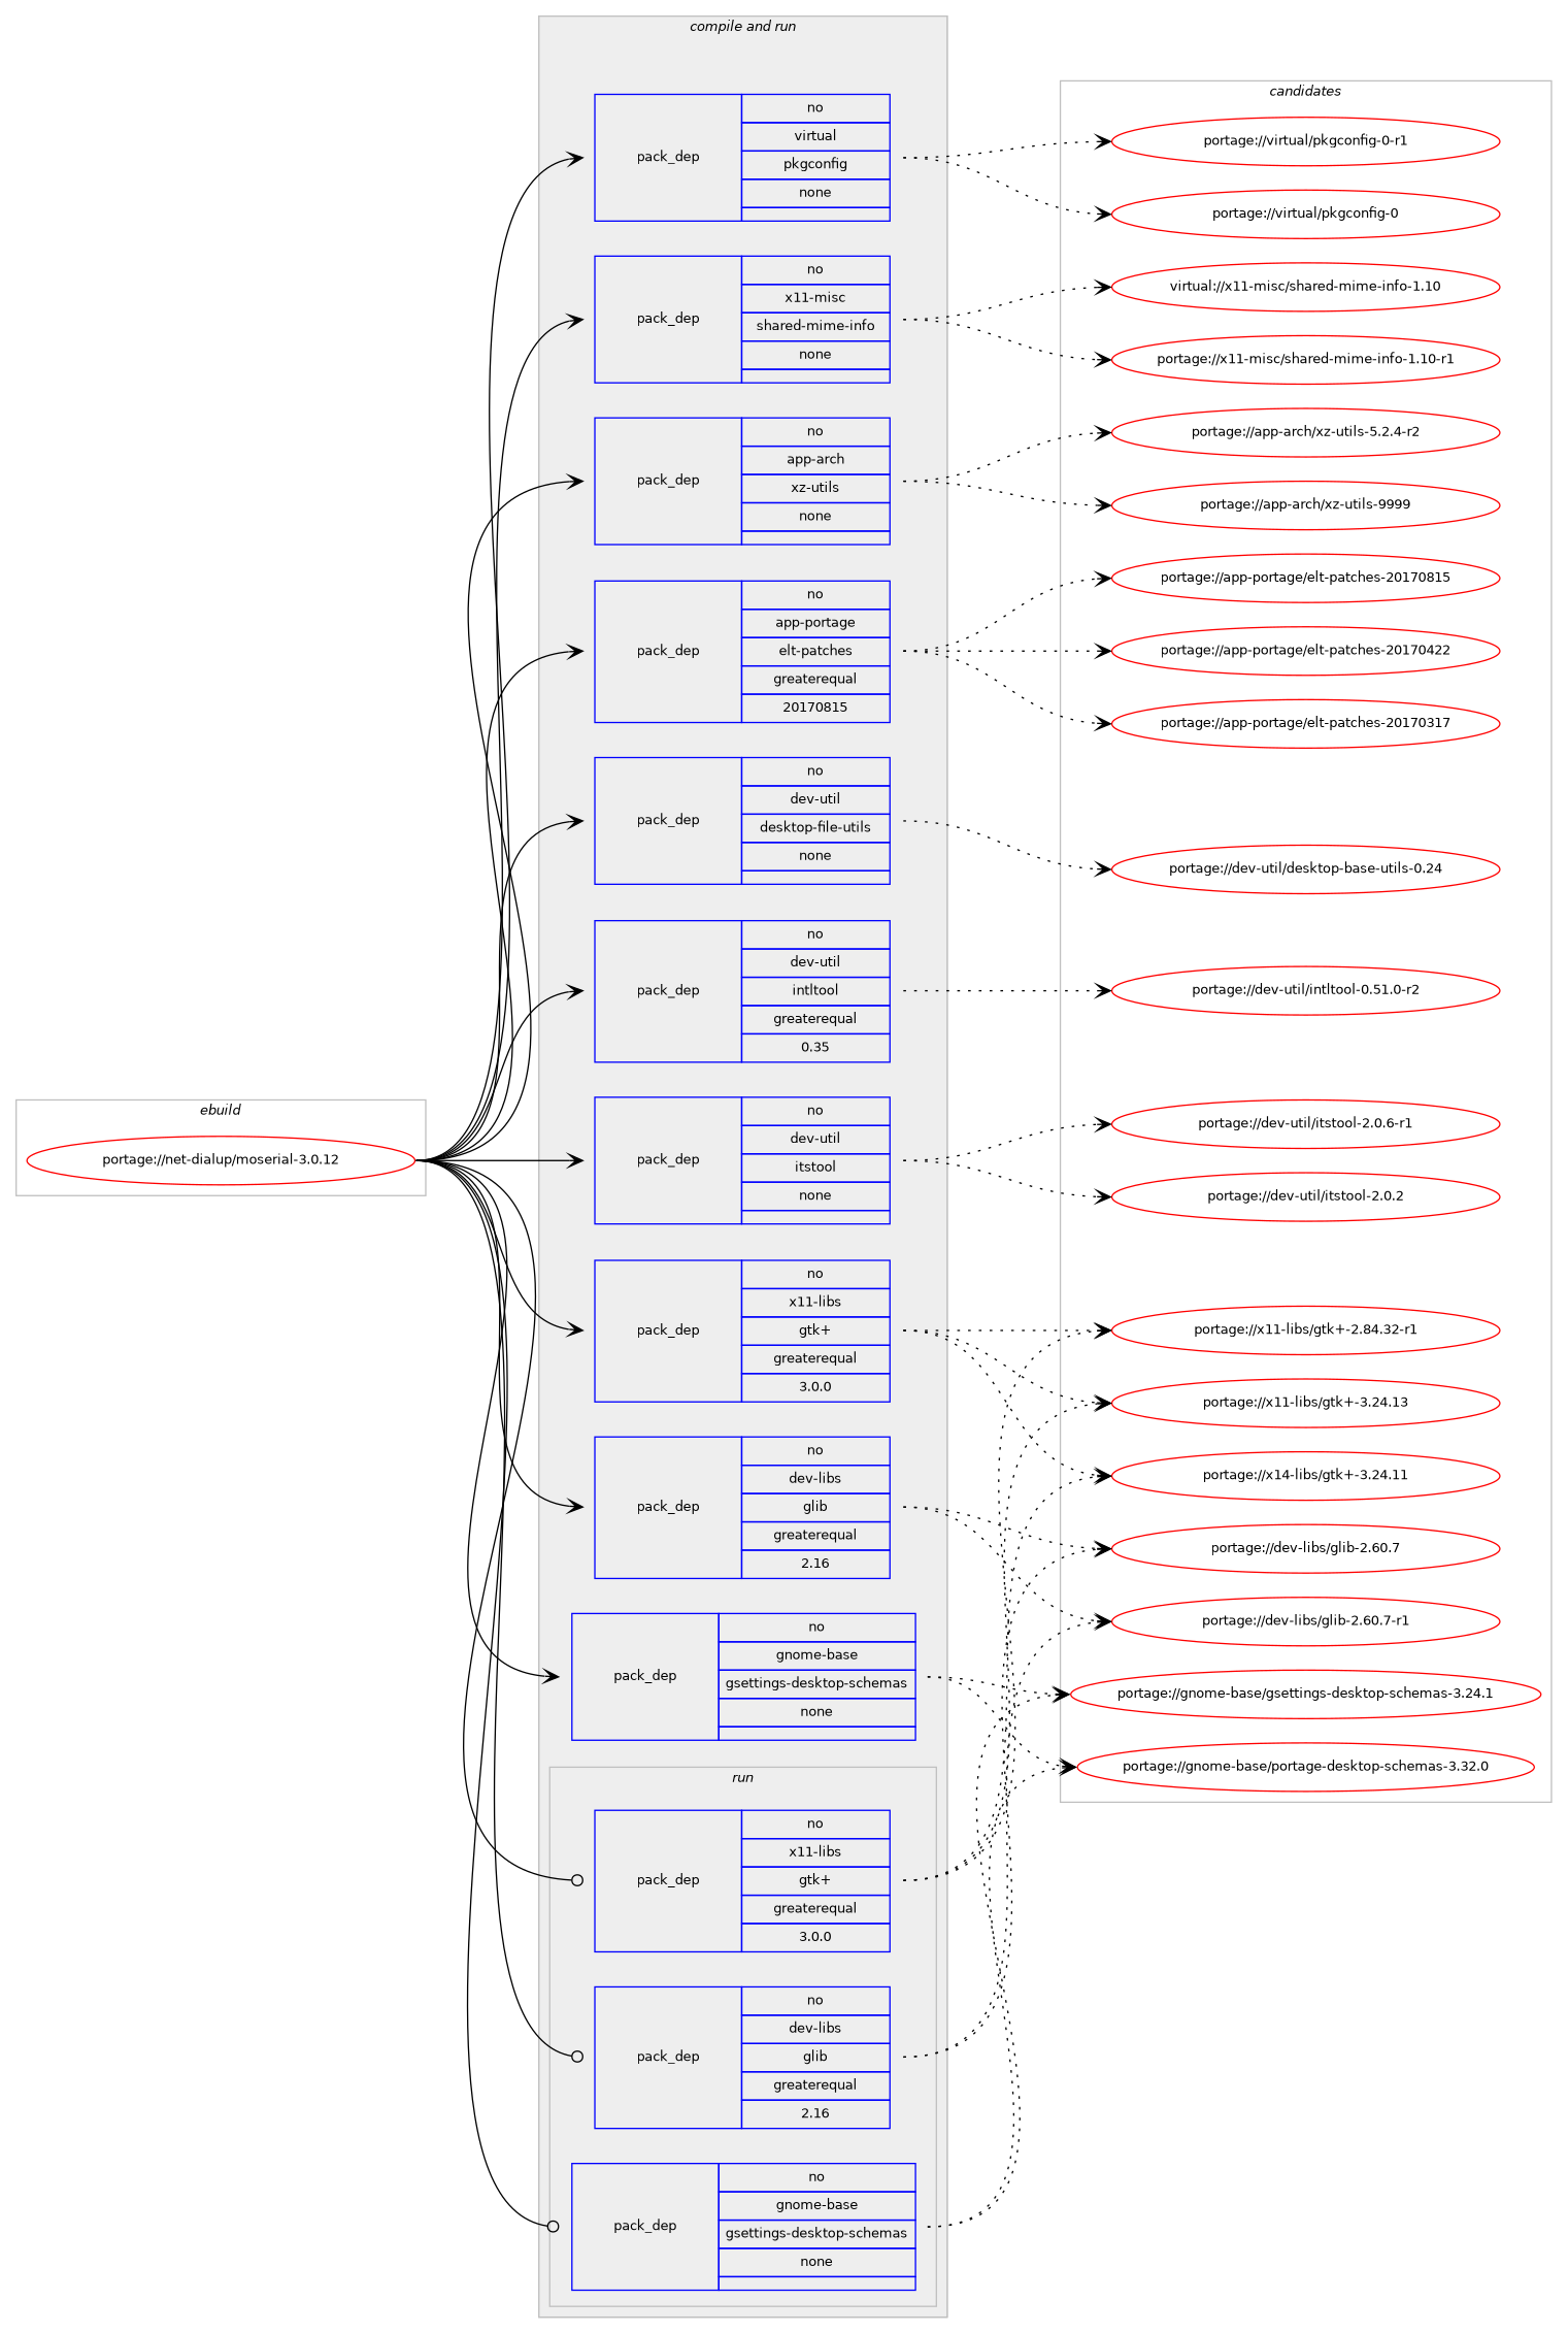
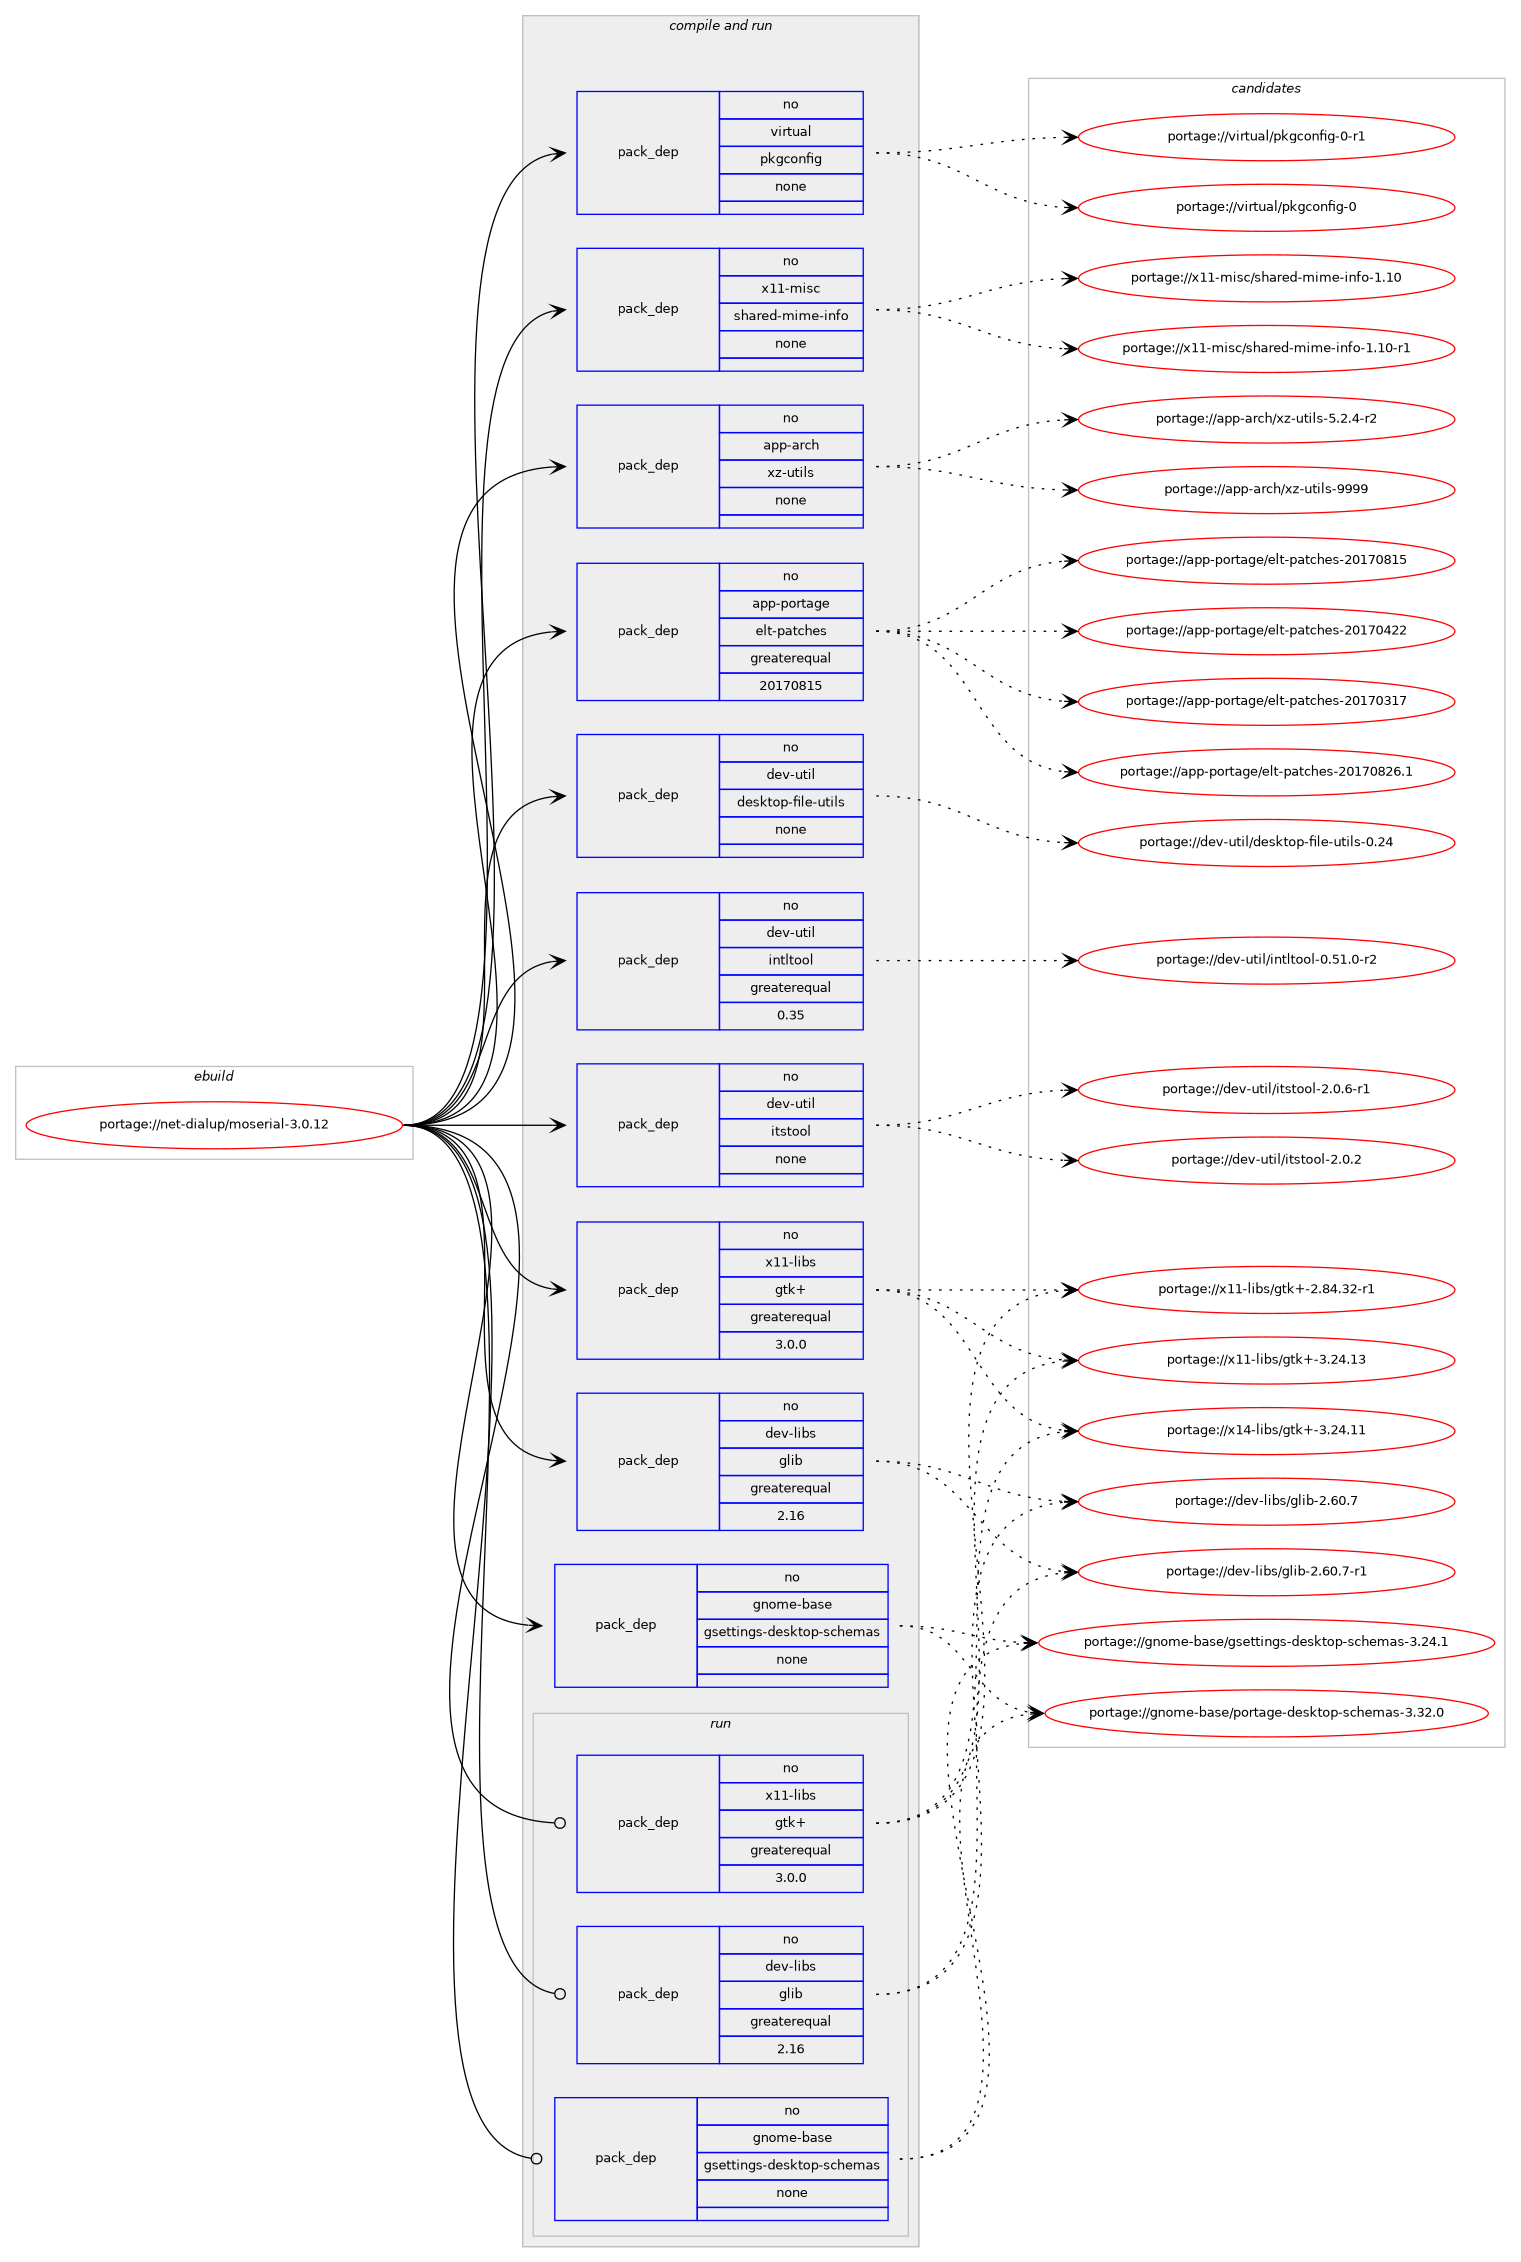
  digraph {
    compound=true
    concentrate=true
    fontname=Helvetica
    fontsize=10
    newrank=true
    rankdir=LR
    ranksep=1.5
    node [color=red fontname=Helvetica fontsize=10]
    edge [arrowhead=vee headport=w style=dotted tailport=e weight=100]
    n1 [label="portage://net-dialup/moserial-3.0.12" width=4]
    n2 [color=blue label=<<TABLE BORDER="0" CELLBORDER="1" CELLSPACING="0" CELLPADDING="4" WIDTH="220"><TR><TD ROWSPAN="6" CELLPADDING="30">pack_dep</TD></TR><TR><TD WIDTH="110">no</TD></TR><TR><TD>app-arch</TD></TR><TR><TD>xz-utils</TD></TR><TR><TD>none</TD></TR><TR><TD></TD></TR></TABLE>> shape=none]
    n3 [color=blue label=<<TABLE BORDER="0" CELLBORDER="1" CELLSPACING="0" CELLPADDING="4" WIDTH="220"><TR><TD ROWSPAN="6" CELLPADDING="30">pack_dep</TD></TR><TR><TD WIDTH="110">no</TD></TR><TR><TD>app-portage</TD></TR><TR><TD>elt-patches</TD></TR><TR><TD>greaterequal</TD></TR><TR><TD>20170815</TD></TR></TABLE>> shape=none]
    n4 [color=blue label=<<TABLE BORDER="0" CELLBORDER="1" CELLSPACING="0" CELLPADDING="4" WIDTH="220"><TR><TD ROWSPAN="6" CELLPADDING="30">pack_dep</TD></TR><TR><TD WIDTH="110">no</TD></TR><TR><TD>dev-libs</TD></TR><TR><TD>glib</TD></TR><TR><TD>greaterequal</TD></TR><TR><TD>2.16</TD></TR></TABLE>> shape=none]
    n5 [color=blue label=<<TABLE BORDER="0" CELLBORDER="1" CELLSPACING="0" CELLPADDING="4" WIDTH="220"><TR><TD ROWSPAN="6" CELLPADDING="30">pack_dep</TD></TR><TR><TD WIDTH="110">no</TD></TR><TR><TD>dev-util</TD></TR><TR><TD>desktop-file-utils</TD></TR><TR><TD>none</TD></TR><TR><TD></TD></TR></TABLE>> shape=none]
    n6 [color=blue label=<<TABLE BORDER="0" CELLBORDER="1" CELLSPACING="0" CELLPADDING="4" WIDTH="220"><TR><TD ROWSPAN="6" CELLPADDING="30">pack_dep</TD></TR><TR><TD WIDTH="110">no</TD></TR><TR><TD>dev-util</TD></TR><TR><TD>intltool</TD></TR><TR><TD>greaterequal</TD></TR><TR><TD>0.35</TD></TR></TABLE>> shape=none]
    n7 [color=blue label=<<TABLE BORDER="0" CELLBORDER="1" CELLSPACING="0" CELLPADDING="4" WIDTH="220"><TR><TD ROWSPAN="6" CELLPADDING="30">pack_dep</TD></TR><TR><TD WIDTH="110">no</TD></TR><TR><TD>dev-util</TD></TR><TR><TD>itstool</TD></TR><TR><TD>none</TD></TR><TR><TD></TD></TR></TABLE>> shape=none]
    n8 [color=blue label=<<TABLE BORDER="0" CELLBORDER="1" CELLSPACING="0" CELLPADDING="4" WIDTH="220"><TR><TD ROWSPAN="6" CELLPADDING="30">pack_dep</TD></TR><TR><TD WIDTH="110">no</TD></TR><TR><TD>gnome-base</TD></TR><TR><TD>gsettings-desktop-schemas</TD></TR><TR><TD>none</TD></TR><TR><TD></TD></TR></TABLE>> shape=none]
    n9 [color=blue label=<<TABLE BORDER="0" CELLBORDER="1" CELLSPACING="0" CELLPADDING="4" WIDTH="220"><TR><TD ROWSPAN="6" CELLPADDING="30">pack_dep</TD></TR><TR><TD WIDTH="110">no</TD></TR><TR><TD>virtual</TD></TR><TR><TD>pkgconfig</TD></TR><TR><TD>none</TD></TR><TR><TD></TD></TR></TABLE>> shape=none]
    n10 [color=blue label=<<TABLE BORDER="0" CELLBORDER="1" CELLSPACING="0" CELLPADDING="4" WIDTH="220"><TR><TD ROWSPAN="6" CELLPADDING="30">pack_dep</TD></TR><TR><TD WIDTH="110">no</TD></TR><TR><TD>x11-libs</TD></TR><TR><TD>gtk+</TD></TR><TR><TD>greaterequal</TD></TR><TR><TD>3.0.0</TD></TR></TABLE>> shape=none]
    n11 [color=blue label=<<TABLE BORDER="0" CELLBORDER="1" CELLSPACING="0" CELLPADDING="4" WIDTH="220"><TR><TD ROWSPAN="6" CELLPADDING="30">pack_dep</TD></TR><TR><TD WIDTH="110">no</TD></TR><TR><TD>x11-misc</TD></TR><TR><TD>shared-mime-info</TD></TR><TR><TD>none</TD></TR><TR><TD></TD></TR></TABLE>> shape=none]
    n12 [color=blue label=<<TABLE BORDER="0" CELLBORDER="1" CELLSPACING="0" CELLPADDING="4" WIDTH="220"><TR><TD ROWSPAN="6" CELLPADDING="30">pack_dep</TD></TR><TR><TD WIDTH="110">no</TD></TR><TR><TD>dev-libs</TD></TR><TR><TD>glib</TD></TR><TR><TD>greaterequal</TD></TR><TR><TD>2.16</TD></TR></TABLE>> shape=none]
    n13 [color=blue label=<<TABLE BORDER="0" CELLBORDER="1" CELLSPACING="0" CELLPADDING="4" WIDTH="220"><TR><TD ROWSPAN="6" CELLPADDING="30">pack_dep</TD></TR><TR><TD WIDTH="110">no</TD></TR><TR><TD>gnome-base</TD></TR><TR><TD>gsettings-desktop-schemas</TD></TR><TR><TD>none</TD></TR><TR><TD></TD></TR></TABLE>> shape=none]
    n14 [color=blue label=<<TABLE BORDER="0" CELLBORDER="1" CELLSPACING="0" CELLPADDING="4" WIDTH="220"><TR><TD ROWSPAN="6" CELLPADDING="30">pack_dep</TD></TR><TR><TD WIDTH="110">no</TD></TR><TR><TD>x11-libs</TD></TR><TR><TD>gtk+</TD></TR><TR><TD>greaterequal</TD></TR><TR><TD>3.0.0</TD></TR></TABLE>> shape=none]
    n15 [label="portage://app-arch/xz-utils-9999" width=4]
    n16 [label="portage://app-arch/xz-utils-5.2.4-r2" width=4]
+   n17 [label="portage://app-portage/elt-patches-20170826.1" width=4]
    n18 [label="portage://app-portage/elt-patches-20170815" width=4]
    n19 [label="portage://app-portage/elt-patches-20170422" width=4]
    n20 [label="portage://app-portage/elt-patches-20170317" width=4]
    n21 [label="portage://dev-libs/glib-2.60.7-r1" width=4]
    n22 [label="portage://dev-libs/glib-2.60.7" width=4]
-   n23 [label="portage://dev-util/desktop-base-utils-0.24" width=4]
+   n23 [label="portage://dev-util/desktop-file-utils-0.24" width=4]
    n24 [label="portage://dev-util/intltool-0.51.0-r2" width=4]
    n25 [label="portage://dev-util/itstool-2.0.6-r1" width=4]
    n26 [label="portage://dev-util/itstool-2.0.2" width=4]
    n27 [label="portage://gnome-base/portage-desktop-schemas-3.32.0" width=4]
    n28 [label="portage://gnome-base/gsettings-desktop-schemas-3.24.1" width=4]
    n29 [label="portage://virtual/pkgconfig-0" width=4]
    n30 [label="portage://virtual/pkgconfig-0-r1" width=4]
    n31 [label="portage://x11-libs/gtk+-3.24.13" width=4]
    n32 [label="portage://x14-libs/gtk+-3.24.11" width=4]
    n33 [label="portage://x11-libs/gtk+-2.84.32-r1" width=4]
    n34 [label="portage://x11-misc/shared-mime-info-1.10-r1" width=4]
-   n35 [label="virtual://x11-misc/shared-mime-info-1.10" width=4]
+   n35 [label="portage://x11-misc/shared-mime-info-1.10" width=4]
    subgraph cluster_1 {
      color=gray
      label=<<i>ebuild</i>>
      rank=same
      n1
    }
    subgraph cluster_2 {
      color=gray
      label=<<i>dependencies</i>>
      subgraph cluster_3 {
        color=gray
        fillcolor="#eeeeee"
        label=<<i>compile</i>>
        style=filled
        subgraph sub_4 {
          color=gray
          fillcolor="#eeeeee"
          label=<<i>compile</i>>
          style=filled
          n2
        }
        subgraph sub_5 {
          color=gray
          fillcolor="#eeeeee"
          label=<<i>compile</i>>
          style=filled
          n3
        }
        subgraph sub_6 {
          color=gray
          fillcolor="#eeeeee"
          label=<<i>compile</i>>
          style=filled
          n4
        }
        subgraph sub_7 {
          color=gray
          fillcolor="#eeeeee"
          label=<<i>compile</i>>
          style=filled
          n5
        }
        subgraph sub_8 {
          color=gray
          fillcolor="#eeeeee"
          label=<<i>compile</i>>
          style=filled
          n6
        }
        subgraph sub_9 {
          color=gray
          fillcolor="#eeeeee"
          label=<<i>compile</i>>
          style=filled
          n7
        }
        subgraph sub_10 {
          color=gray
          fillcolor="#eeeeee"
          label=<<i>compile</i>>
          style=filled
          n8
        }
        subgraph sub_11 {
          color=gray
          fillcolor="#eeeeee"
          label=<<i>compile</i>>
          style=filled
          n9
        }
        subgraph sub_12 {
          color=gray
          fillcolor="#eeeeee"
          label=<<i>compile</i>>
          style=filled
          n10
        }
        subgraph sub_13 {
          color=gray
          fillcolor="#eeeeee"
          label=<<i>compile</i>>
          style=filled
          n11
        }
      }
      subgraph cluster_14 {
        color=gray
        fillcolor="#eeeeee"
        label=<<i>compile and run</i>>
        style=filled
      }
      subgraph cluster_15 {
        color=gray
        fillcolor="#eeeeee"
        label=<<i>run</i>>
        style=filled
        subgraph sub_16 {
          color=gray
          fillcolor="#eeeeee"
          label=<<i>run</i>>
          style=filled
          n12
        }
        subgraph sub_17 {
          color=gray
          fillcolor="#eeeeee"
          label=<<i>run</i>>
          style=filled
          n13
        }
        subgraph sub_18 {
          color=gray
          fillcolor="#eeeeee"
          label=<<i>run</i>>
          style=filled
          n14
        }
      }
    }
    subgraph cluster_19 {
      color=gray
      label=<<i>candidates</i>>
      rank=same
      subgraph sub_20 {
        color=black
        label=<<i>candidates</i>>
        nodesep=1
        rank=same
        n15
        n16
      }
      subgraph sub_21 {
        color=black
        label=<<i>candidates</i>>
        nodesep=1
        rank=same
+       n17
        n18
        n19
        n20
      }
      subgraph sub_22 {
        color=black
        label=<<i>candidates</i>>
        nodesep=1
        rank=same
        n21
        n22
      }
      subgraph sub_23 {
        color=black
        label=<<i>candidates</i>>
        nodesep=1
        rank=same
        n23
      }
      subgraph sub_24 {
        color=black
        label=<<i>candidates</i>>
        nodesep=1
        rank=same
        n24
      }
      subgraph sub_25 {
        color=black
        label=<<i>candidates</i>>
        nodesep=1
        rank=same
        n25
        n26
      }
      subgraph sub_26 {
        color=black
        label=<<i>candidates</i>>
        nodesep=1
        rank=same
        n27
        n28
      }
      subgraph sub_27 {
        color=black
        label=<<i>candidates</i>>
        nodesep=1
        rank=same
        n29
        n30
      }
      subgraph sub_28 {
        color=black
        label=<<i>candidates</i>>
        nodesep=1
        rank=same
        n31
        n32
        n33
      }
      subgraph sub_29 {
        color=black
        label=<<i>candidates</i>>
        nodesep=1
        rank=same
        n34
        n35
      }
      subgraph sub_30 {
        color=black
        label=<<i>candidates</i>>
        nodesep=1
        rank=same
        n21
        n22
      }
      subgraph sub_31 {
        color=black
        label=<<i>candidates</i>>
        nodesep=1
        rank=same
        n27
        n28
      }
      subgraph sub_32 {
        color=black
        label=<<i>candidates</i>>
        nodesep=1
        rank=same
        n31
        n32
        n33
      }
    }
    n1 -> n2 [style=solid weight=20]
    n1 -> n3 [style=solid weight=20]
    n1 -> n4 [style=solid weight=20]
    n1 -> n5 [style=solid weight=20]
    n1 -> n6 [style=solid weight=20]
    n1 -> n7 [style=solid weight=20]
    n1 -> n8 [style=solid weight=20]
    n1 -> n9 [style=solid weight=20]
    n1 -> n10 [style=solid weight=20]
    n1 -> n11 [style=solid weight=20]
    n1 -> n12 [arrowhead=odot style=solid weight=20]
    n1 -> n13 [arrowhead=odot style=solid weight=20]
    n1 -> n14 [arrowhead=odot style=solid weight=20]
    n2 -> n15
    n2 -> n16
+   n3 -> n17
    n3 -> n18
    n3 -> n19
    n3 -> n20
    n4 -> n21
    n4 -> n22
    n5 -> n23
    n6 -> n24
    n7 -> n25
    n7 -> n26
    n8 -> n27
    n8 -> n28
    n9 -> n29
    n9 -> n30
    n10 -> n31
    n10 -> n32
    n10 -> n33
    n11 -> n34
    n11 -> n35
    n12 -> n21
    n12 -> n22
    n13 -> n27
    n13 -> n28
    n14 -> n31
    n14 -> n32
    n14 -> n33
  }
